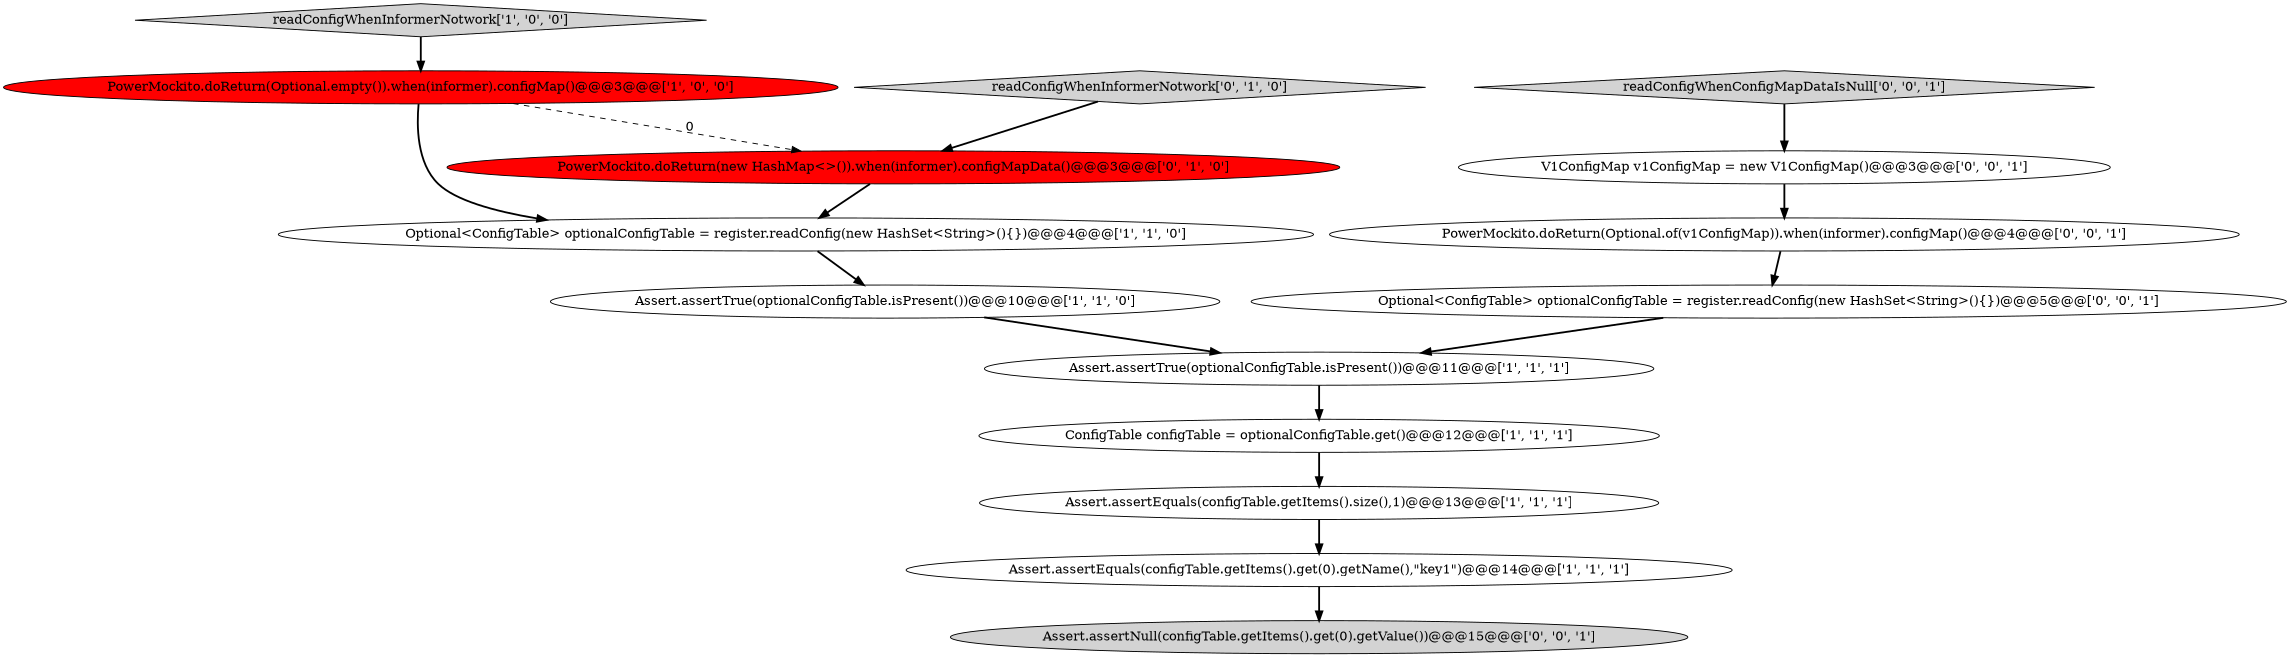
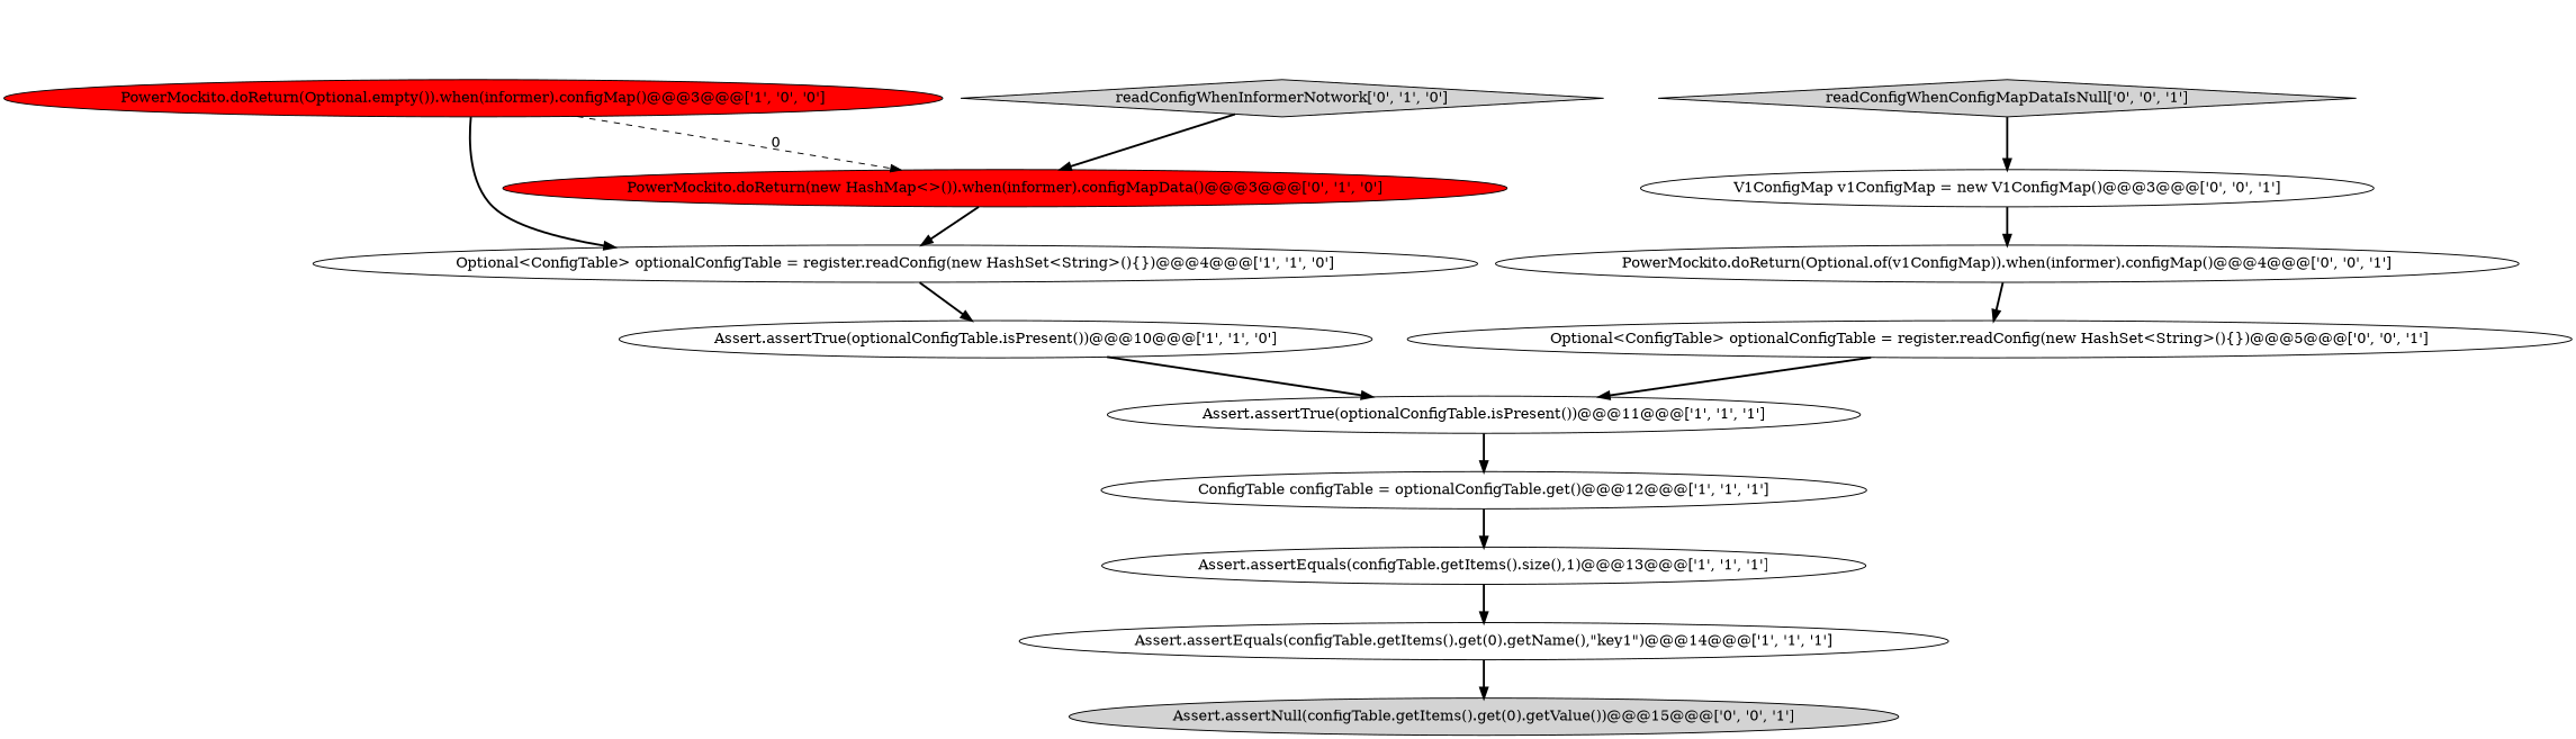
  digraph {
    node [fillcolor=white shape=ellipse style=filled]
    edge [style=bold]
    n1 [label="Optional<ConfigTable> optionalConfigTable = register.readConfig(new HashSet<String>(){})@@@5@@@['0', '0', '1']"]
    n2 [label="Assert.assertTrue(optionalConfigTable.isPresent())@@@11@@@['1', '1', '1']"]
    n3 [label="Optional<ConfigTable> optionalConfigTable = register.readConfig(new HashSet<String>(){})@@@4@@@['1', '1', '0']"]
    n4 [label="Assert.assertTrue(optionalConfigTable.isPresent())@@@10@@@['1', '1', '0']"]
    n5 [label="V1ConfigMap v1ConfigMap = new V1ConfigMap()@@@3@@@['0', '0', '1']"]
    n6 [label="PowerMockito.doReturn(Optional.of(v1ConfigMap)).when(informer).configMap()@@@4@@@['0', '0', '1']"]
    n7 [label="Assert.assertEquals(configTable.getItems().size(),1)@@@13@@@['1', '1', '1']"]
    n8 [label="Assert.assertEquals(configTable.getItems().get(0).getName(),\"key1\")@@@14@@@['1', '1', '1']"]
    n9 [fillcolor=lightgray label="Assert.assertNull(configTable.getItems().get(0).getValue())@@@15@@@['0', '0', '1']"]
    n10 [label="ConfigTable configTable = optionalConfigTable.get()@@@12@@@['1', '1', '1']"]
    n11 [fillcolor=red label="PowerMockito.doReturn(new HashMap<>()).when(informer).configMapData()@@@3@@@['0', '1', '0']"]
-   n12 [fillcolor=lightgray label="readConfigWhenInformerNotwork['1', '0', '0']" shape=diamond]
    n13 [fillcolor=red label="PowerMockito.doReturn(Optional.empty()).when(informer).configMap()@@@3@@@['1', '0', '0']"]
    n14 [fillcolor=lightgray label="readConfigWhenInformerNotwork['0', '1', '0']" shape=diamond]
    n15 [fillcolor=lightgray label="readConfigWhenConfigMapDataIsNull['0', '0', '1']" shape=diamond]
    n1 -> n2
    n2 -> n10
    n3 -> n4
    n4 -> n2
    n5 -> n6
    n6 -> n1
    n7 -> n8
    n8 -> n9
    n10 -> n7
    n11 -> n3
-   n12 -> n13
    n13 -> n3
    n13 -> n11 [label=0 style=dashed]
    n14 -> n11
    n15 -> n5
  }
